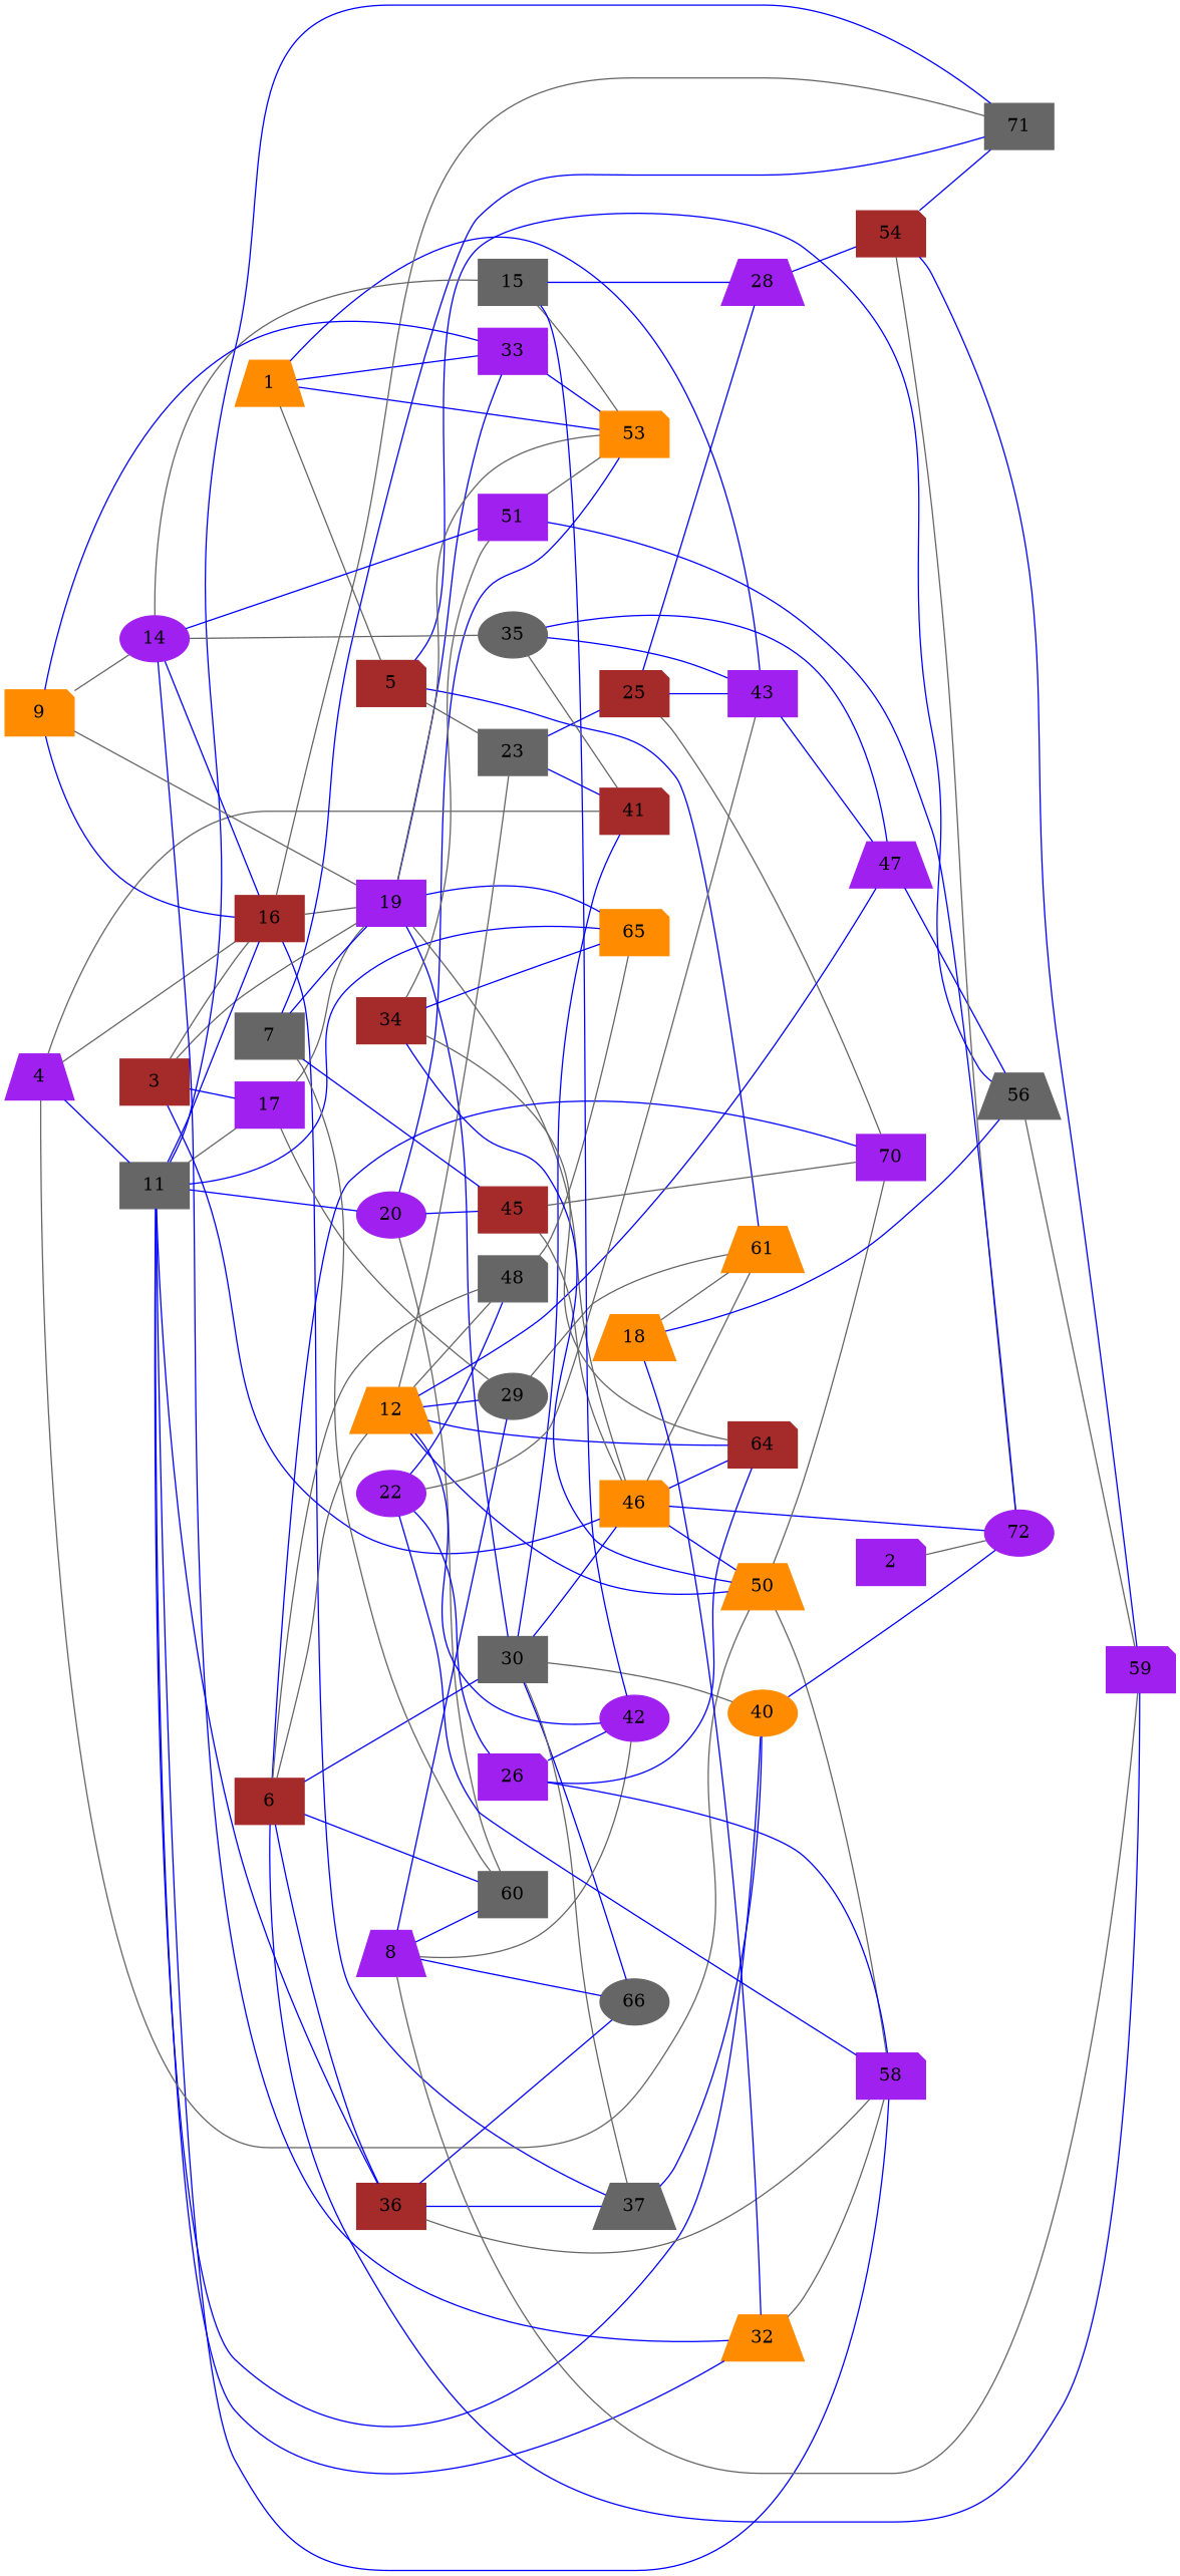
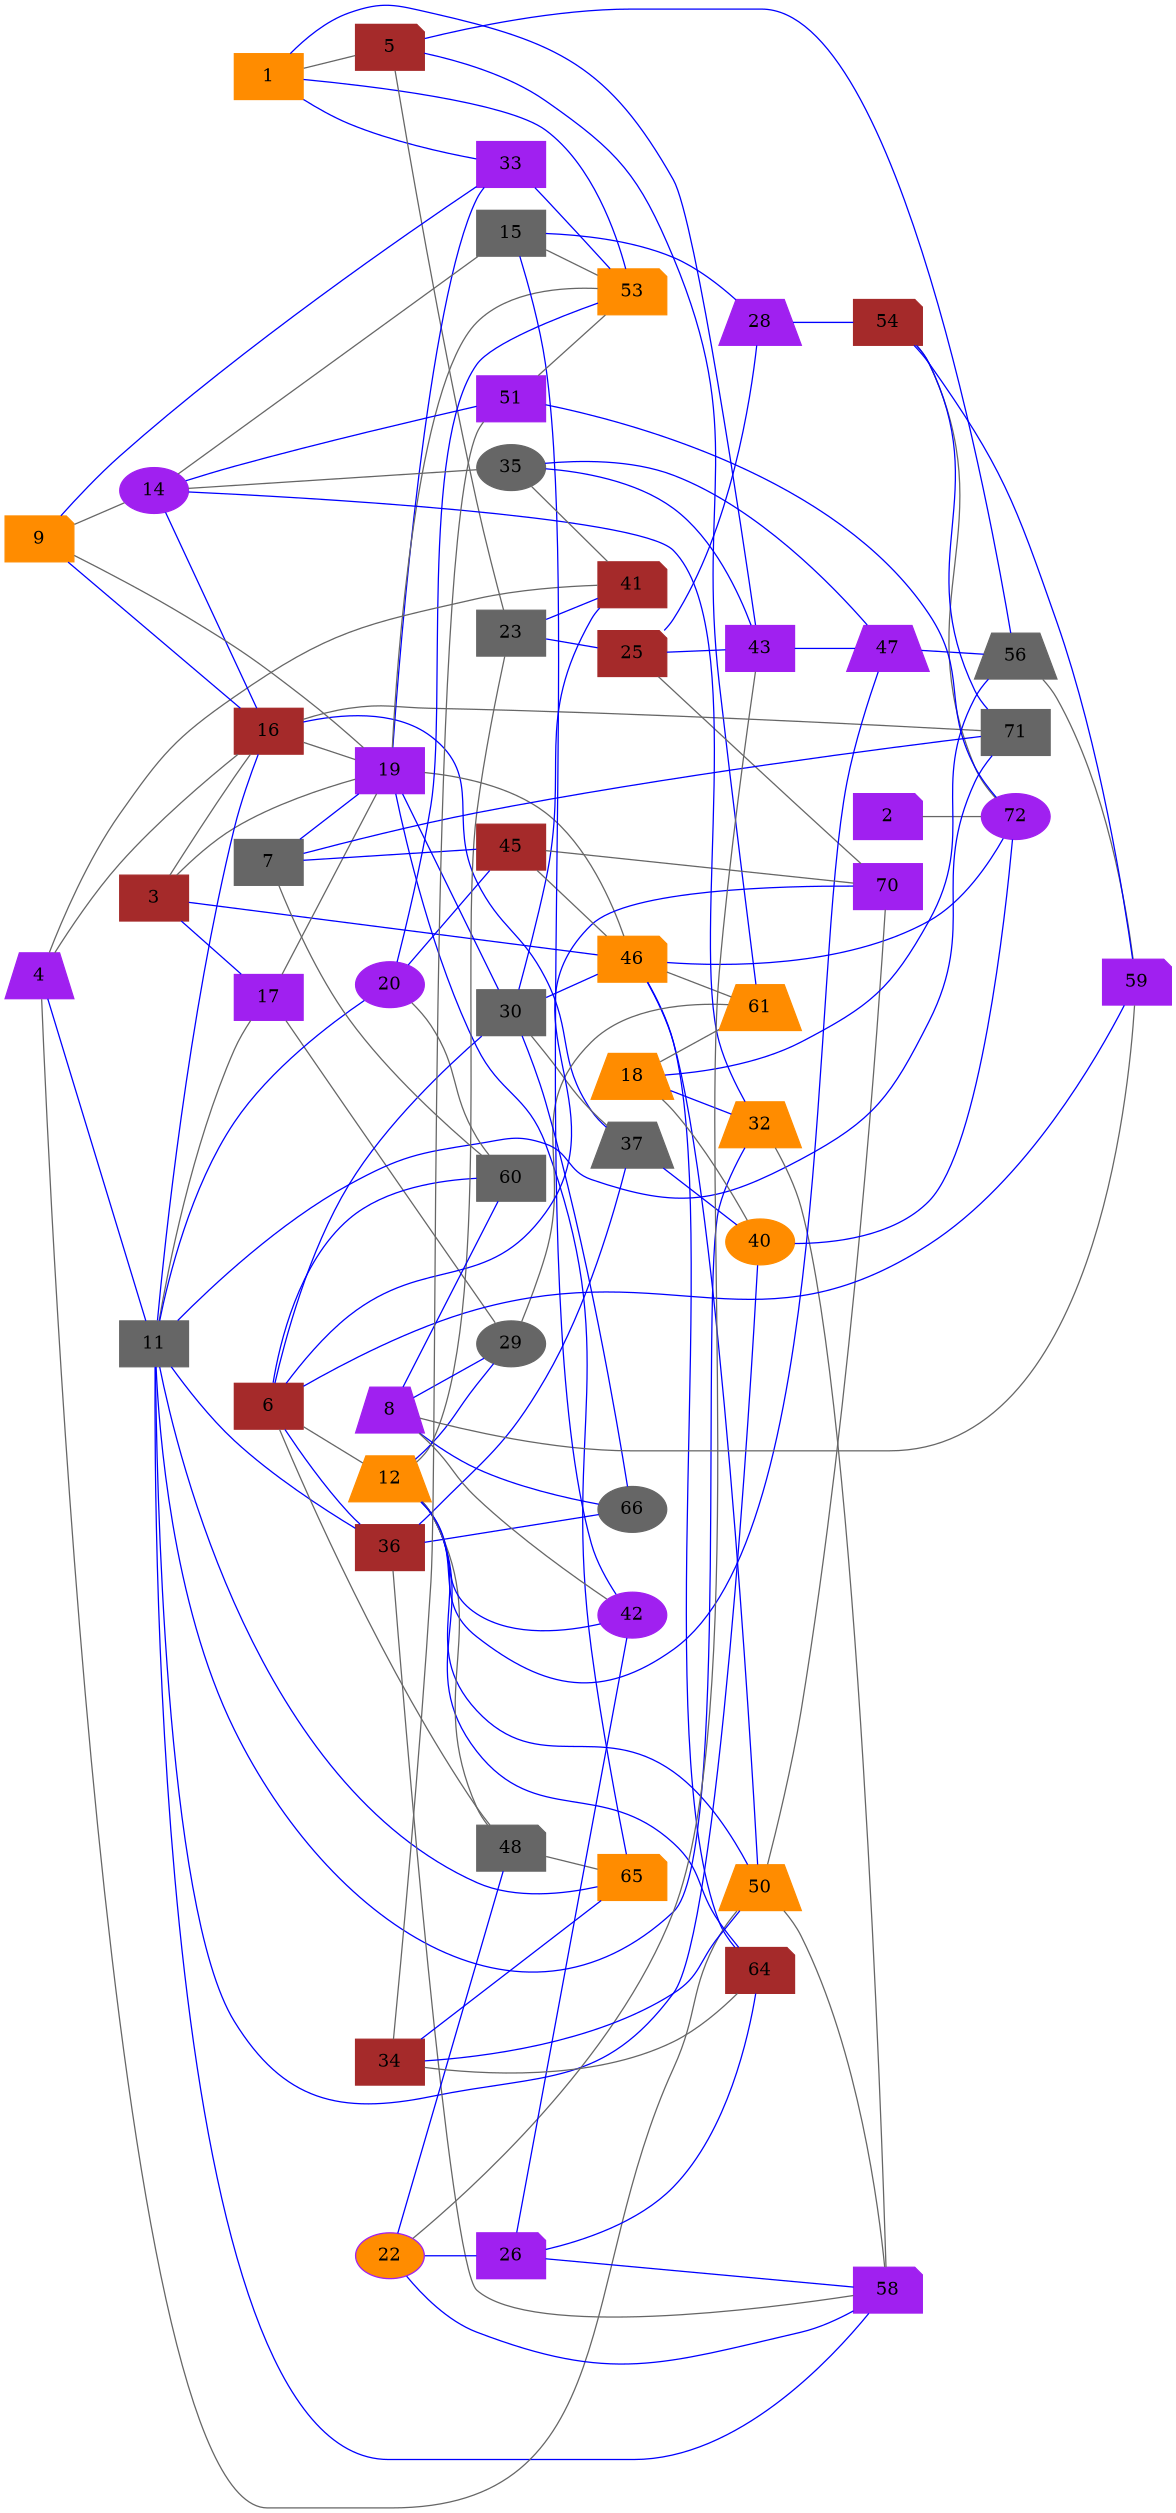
  graph {
    rankdir=LR
    node [color=purple shape=box style=filled]
    edge [color=blue]
-   1 [color=darkorange shape=trapezium]
+   1 [color=darkorange]
    5 [color=brown shape=note]
    33
    43 [super="+74"]
    53 [color=darkorange shape=note super="+79"]
    23 [color=gray40]
    56 [color=gray40 shape=trapezium]
    61 [color=darkorange shape=trapezium]
    47 [shape=trapezium]
    2 [shape=note]
    72 [shape=ellipse super="+73"]
    28 [shape=trapezium]
    54 [color=brown shape=note]
    66 [color=gray40 shape=ellipse]
    16 [color=brown super="+62+75"]
    19 [super="+39+24"]
    71 [color=gray40]
    37 [color=gray40 shape=trapezium]
    3 [color=brown]
    17
    46 [color=darkorange shape=note super="+49"]
    29 [color=gray40 shape=ellipse]
    30 [color=gray40 super="+78+69"]
    65 [color=darkorange shape=note]
    50 [color=darkorange shape=trapezium super="+67"]
    64 [color=brown shape=note]
    11 [color=gray40 super="+63+57"]
    36 [color=brown super="+38"]
    20 [shape=ellipse]
    32 [color=darkorange shape=trapezium]
    40 [color=darkorange shape=ellipse]
    58 [shape=note super="+77"]
    4 [shape=trapezium]
    41 [color=brown shape=note]
    70
    25 [color=brown shape=note]
    59 [shape=note]
    6 [color=brown super="+21+13"]
    12 [color=darkorange shape=trapezium super="+31+27"]
    48 [color=gray40 shape=note]
    60 [color=gray40]
    42 [shape=ellipse]
    7 [color=gray40]
    45 [color=brown]
    8 [shape=trapezium super="+10"]
    14 [shape=ellipse super="+76"]
    15 [color=gray40]
    35 [color=gray40 shape=ellipse]
    51
    9 [color=darkorange shape=note]
    18 [color=darkorange shape=trapezium]
-   22 [shape=ellipse]
+   22 [shape=ellipse fillcolor=darkorange]
    26 [shape=note]
    34 [color=brown]
    1 -- 5 [color=gray40]
    1 -- 33
    1 -- 43
    1 -- 53
    5 -- 23 [color=gray40]
    5 -- 56
    5 -- 61
    33 -- 53
    43 -- 47
    23 -- 41
    23 -- 25
    56 -- 59 [color=gray40]
    47 -- 56
    2 -- 72 [color=gray40 weight=2]
    28 -- 54
    54 -- 72 [color=gray40]
    54 -- 71
    54 -- 59
    16 -- 19 [color=gray40]
    16 -- 71 [color=gray40]
    16 -- 37
    19 -- 33
    19 -- 53 [color=gray40]
    19 -- 46 [color=gray40]
    19 -- 30
    19 -- 65
    37 -- 40
    3 -- 16 [color=gray40]
    3 -- 19 [color=gray40]
    3 -- 17
    3 -- 46
    17 -- 19 [color=gray40]
    17 -- 29 [color=gray40]
    46 -- 61 [color=gray40]
    46 -- 72
    46 -- 50
    46 -- 64
    29 -- 61 [color=gray40]
    30 -- 66
    30 -- 37 [color=gray40]
    30 -- 46
    30 -- 41
    50 -- 58 [color=gray40]
    50 -- 70 [color=gray40]
    11 -- 16
    11 -- 71
    11 -- 17 [color=gray40]
    11 -- 65
    11 -- 36
    11 -- 20
    11 -- 32
    11 -- 40
    11 -- 58
    36 -- 66
    36 -- 37
    36 -- 58 [color=gray40]
    20 -- 53
    20 -- 60 [color=gray40]
    20 -- 45
    32 -- 58 [color=gray40]
    40 -- 72
    4 -- 16 [color=gray40]
    4 -- 50 [color=gray40]
    4 -- 11
    4 -- 41 [color=gray40]
    25 -- 43
    25 -- 28
    25 -- 70 [color=gray40]
    6 -- 30
    6 -- 36 [weight=2]
    6 -- 70
    6 -- 59
    6 -- 12 [color=gray40]
    6 -- 48 [color=gray40]
    6 -- 60
    12 -- 23 [color=gray40]
    12 -- 47
    12 -- 29
    12 -- 50
    12 -- 64
    12 -- 48 [color=gray40]
    12 -- 42
    48 -- 65 [color=gray40]
    7 -- 19
    7 -- 71
    7 -- 60 [color=gray40]
    7 -- 45
    45 -- 46 [color=gray40]
    45 -- 70 [color=gray40]
    8 -- 66
    8 -- 29
    8 -- 59 [color=gray40]
    8 -- 60
    8 -- 42 [color=gray40]
    14 -- 16
    14 -- 32
    14 -- 15 [color=gray40]
    14 -- 35 [color=gray40]
    14 -- 51
    15 -- 53 [color=gray40]
    15 -- 28
    15 -- 42
    35 -- 43
    35 -- 47
    35 -- 41 [color=gray40]
    51 -- 53 [color=gray40]
    51 -- 72
    9 -- 33
    9 -- 16
    9 -- 19 [color=gray40]
    9 -- 14 [color=gray40]
    18 -- 56
    18 -- 61 [color=gray40]
    18 -- 32
-   30 -- 40 [color=gray40]
+   18 -- 40 [color=gray40]
    22 -- 43 [color=gray40]
    22 -- 58
    22 -- 48
    22 -- 26
    26 -- 64
    26 -- 58
    26 -- 42
    34 -- 65
    34 -- 50
    34 -- 64 [color=gray40]
    34 -- 51 [color=gray40]
  }
